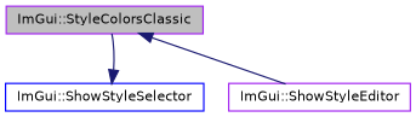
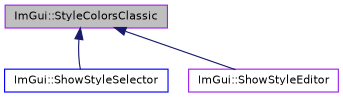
  digraph {
    rankdir=TB
    node [color=purple fillcolor=white fontname=Helvetica fontsize=10 shape=record style=filled]
    edge [color=midnightblue dir=back fontname=Helvetica fontsize=10 labelfontname=Helvetica labelfontsize=10 style=solid]
    n1 [fillcolor=grey75 fontcolor=black height=0.2 label="ImGui::StyleColorsClassic" width=0.4]
    n2 [color=blue height=0.2 label="ImGui::ShowStyleSelector" width=0.4]
    n3 [height=0.2 label="ImGui::ShowStyleEditor" width=0.4]
-   n2 -> n1
+   n1 -> n2
    n1 -> n3
  }
